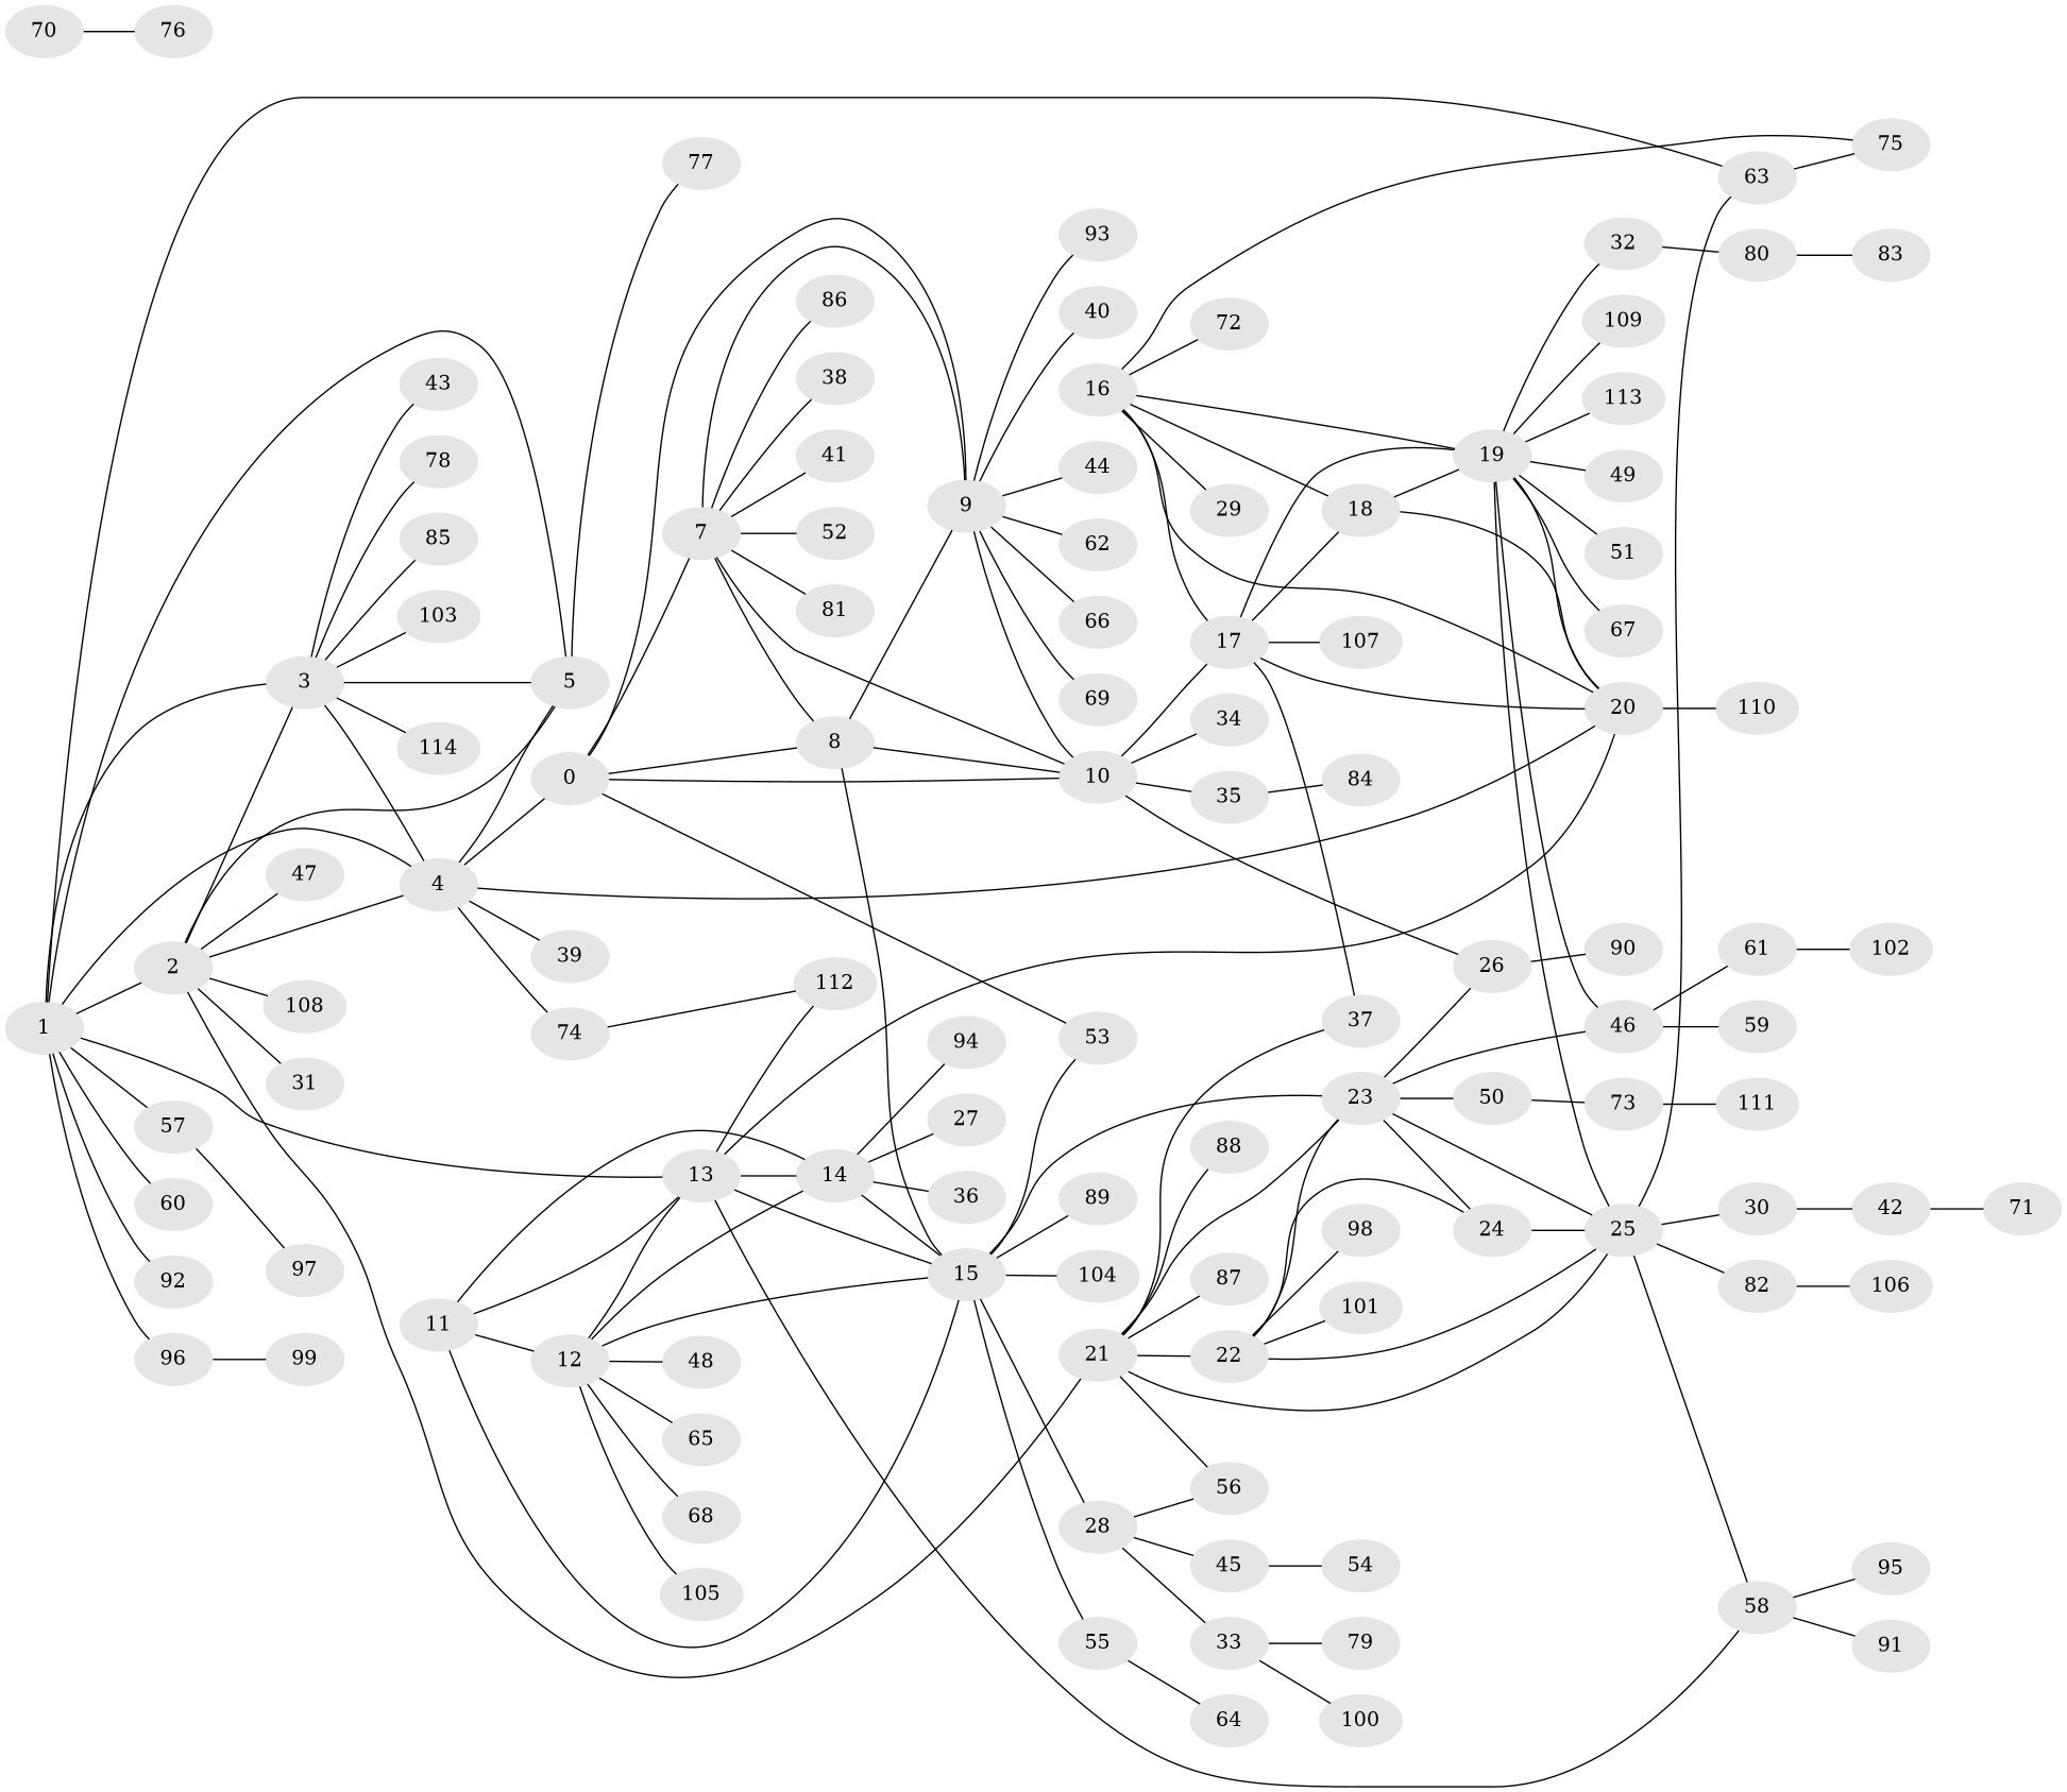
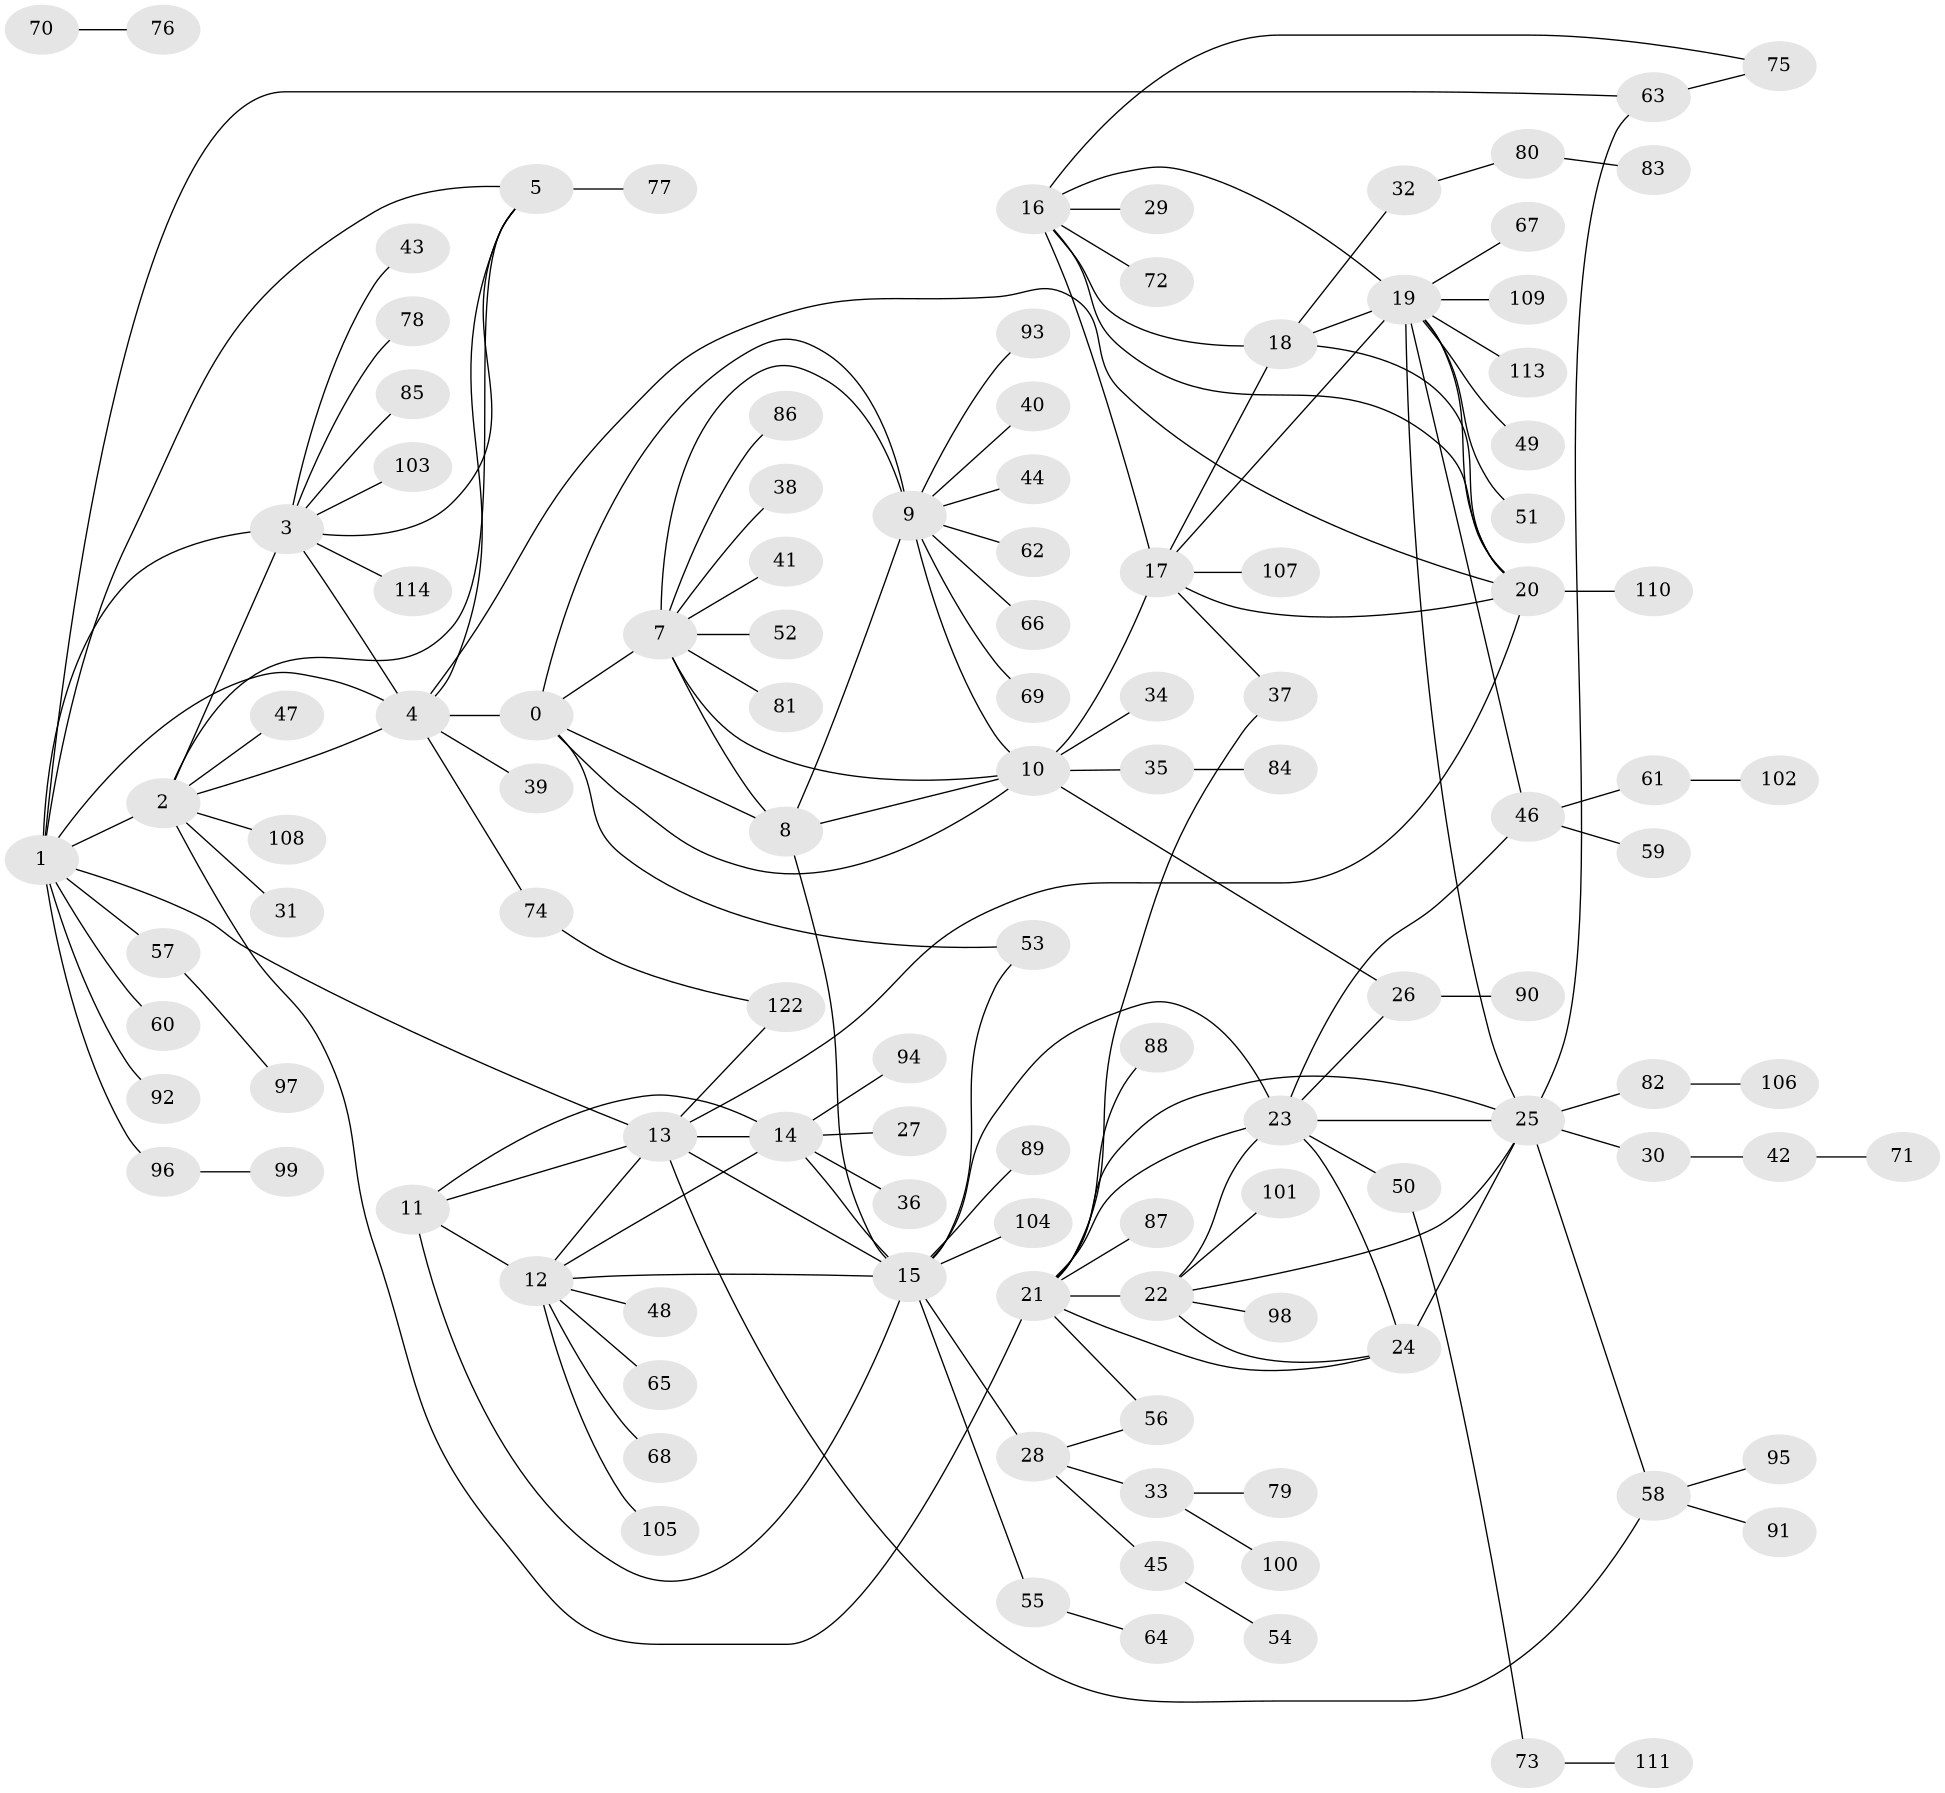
  graph {
    rankdir=LR
    node [color=gray90 style=filled]
    1
    2
    3
    4
    5
    13
    57
    60
    63
    92
    96
    21
    31
    47
    108
    43
    78
    85
    103
    114
    n21 [label=0]
    20
    39
    74
    77
    15
    14
    58
-   112
+   112 [label=122]
    97
    75
    99
    23
    37
    25
    22
    24
    56
    87
    88
    7
    8
    9
    10
    53
    110
    70
    76
    38
    41
    52
    81
    86
    40
    44
    62
    66
    69
    93
    17
    34
    35
    26
    28
    55
    89
    104
    18
    19
    107
    46
    50
    84
    11
    12
    48
    65
    68
    105
    27
    36
    94
    91
    95
    33
    45
    64
    16
    29
    72
    32
    49
    51
    67
    109
    113
    80
    30
    82
    59
    61
    98
    101
    90
    73
    42
    106
    79
    100
    54
    71
    83
    102
    111
    1 -- 2
    1 -- 3
    1 -- 4
    1 -- 5
    1 -- 13
    1 -- 57
    1 -- 60
    1 -- 63
    1 -- 92
    1 -- 96
    2 -- 3
    2 -- 4
    2 -- 5
    2 -- 21
    2 -- 31
    2 -- 47
    2 -- 108
    3 -- 4
    3 -- 5
    3 -- 43
    3 -- 78
    3 -- 85
    3 -- 103
    3 -- 114
    4 -- 5
    4 -- n21
    4 -- 20
    4 -- 39
    4 -- 74
    5 -- 77
    13 -- 20
    13 -- 15
    13 -- 14
    13 -- 58
    13 -- 112
    57 -- 97
    63 -- 75
    96 -- 99
    21 -- 23
    21 -- 37
    21 -- 25
    21 -- 22
+   21 -- 24
    21 -- 56
    21 -- 87
    21 -- 88
    n21 -- 7
    n21 -- 8
    n21 -- 9
    n21 -- 10
    n21 -- 53
    20 -- 110
    74 -- 112
    15 -- 23
    15 -- 53
    15 -- 28
    15 -- 55
    15 -- 89
    15 -- 104
    14 -- 15
    14 -- 27
    14 -- 36
    14 -- 94
    58 -- 91
    58 -- 95
    23 -- 25
    23 -- 24
    23 -- 26
    23 -- 46
    23 -- 50
    25 -- 63
    25 -- 58
    25 -- 30
    25 -- 82
    22 -- 23
    22 -- 25
    22 -- 24
    22 -- 98
    22 -- 101
    24 -- 25
    7 -- 8
    7 -- 9
    7 -- 10
    7 -- 38
    7 -- 41
    7 -- 52
    7 -- 81
    7 -- 86
    8 -- 15
    8 -- 9
    8 -- 10
    9 -- 10
    9 -- 40
    9 -- 44
    9 -- 62
    9 -- 66
    9 -- 69
    9 -- 93
    10 -- 17
    10 -- 34
    10 -- 35
    10 -- 26
    70 -- 76
    17 -- 20
    17 -- 37
    17 -- 18
    17 -- 19
    17 -- 107
    35 -- 84
    26 -- 90
    28 -- 56
    28 -- 33
    28 -- 45
    55 -- 64
    18 -- 20
    18 -- 19
-   19 -- 32
+   18 -- 32
    19 -- 20
    19 -- 25
    19 -- 46
    19 -- 49
    19 -- 51
    19 -- 67
    19 -- 109
    19 -- 113
    46 -- 59
    46 -- 61
    50 -- 73
    11 -- 13
    11 -- 15
    11 -- 14
    11 -- 12
    12 -- 13
    12 -- 15
    12 -- 14
    12 -- 48
    12 -- 65
    12 -- 68
    12 -- 105
    33 -- 79
    33 -- 100
    45 -- 54
    16 -- 20
    16 -- 75
    16 -- 17
    16 -- 18
    16 -- 19
    16 -- 29
    16 -- 72
    32 -- 80
    80 -- 83
    30 -- 42
    82 -- 106
    61 -- 102
    73 -- 111
    42 -- 71
  }
